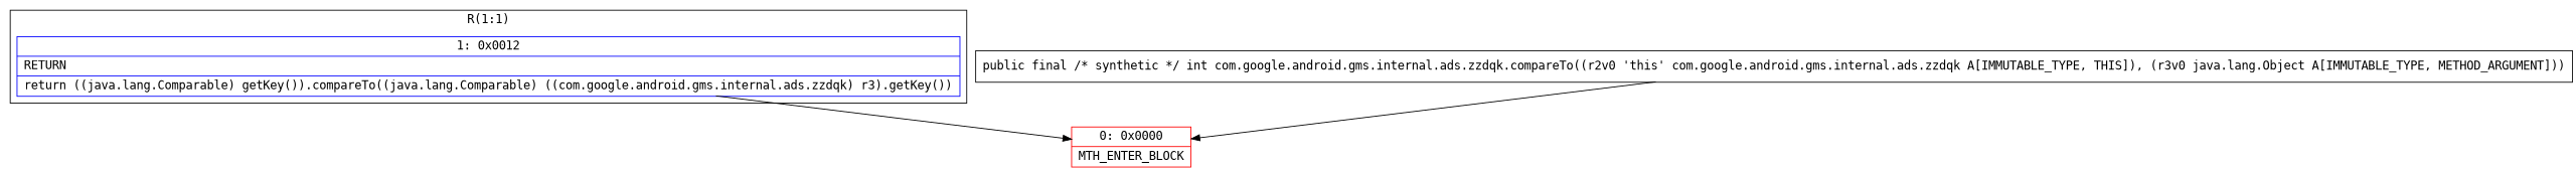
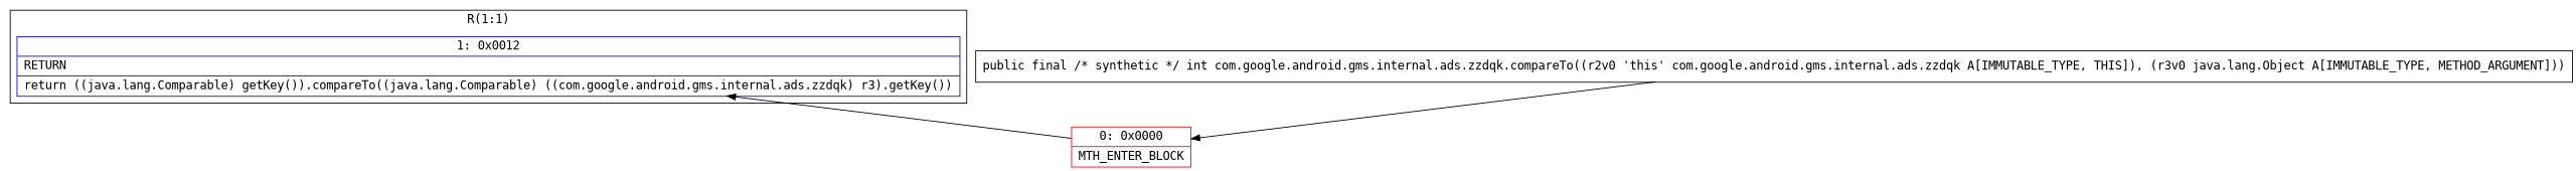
  digraph {
    fontname="DejaVu Sans Mono"
    node [shape=record fontname="DejaVu Sans Mono"]
    edge [fontname="DejaVu Sans Mono"]
    n1 [color=blue label="{1\:\ 0x0012|RETURN\l|return ((java.lang.Comparable) getKey()).compareTo((java.lang.Comparable) ((com.google.android.gms.internal.ads.zzdqk) r3).getKey())\l}"]
    n2 [color=red label="{0\:\ 0x0000|MTH_ENTER_BLOCK\l}"]
    n3 [label="{public final \/* synthetic *\/ int com.google.android.gms.internal.ads.zzdqk.compareTo((r2v0 'this' com.google.android.gms.internal.ads.zzdqk A[IMMUTABLE_TYPE, THIS]), (r3v0 java.lang.Object A[IMMUTABLE_TYPE, METHOD_ARGUMENT])) }"]
    subgraph cluster_1 {
      label="R(1:1)"
      n1
    }
-   n1 -> n2
+   n2 -> n1
    n3 -> n2
  }
